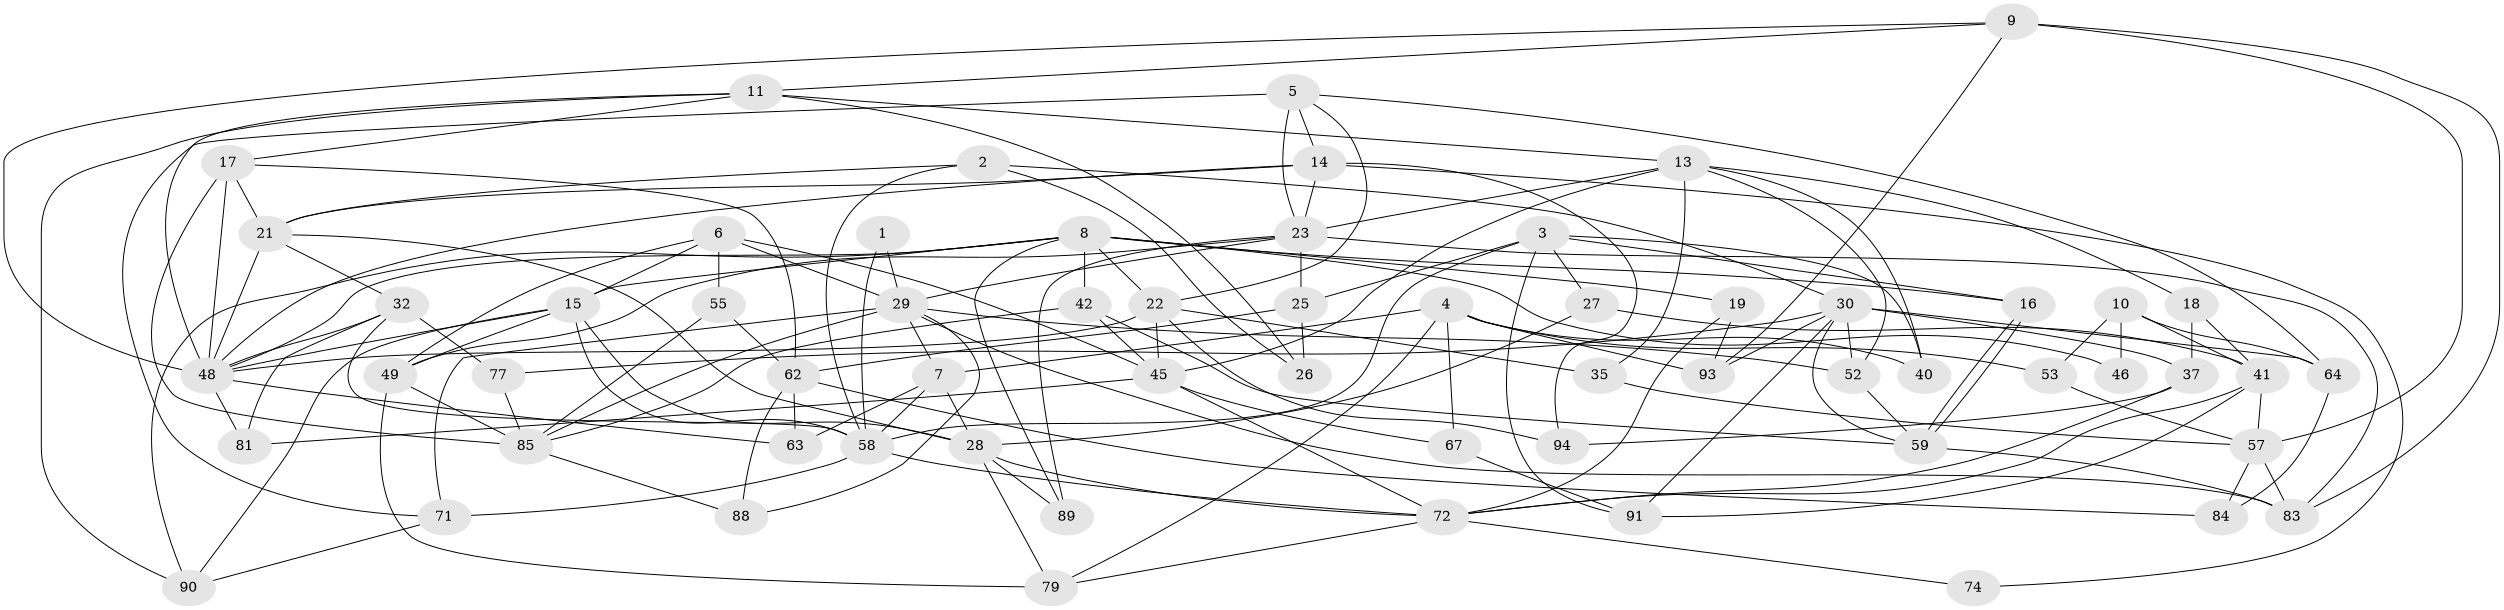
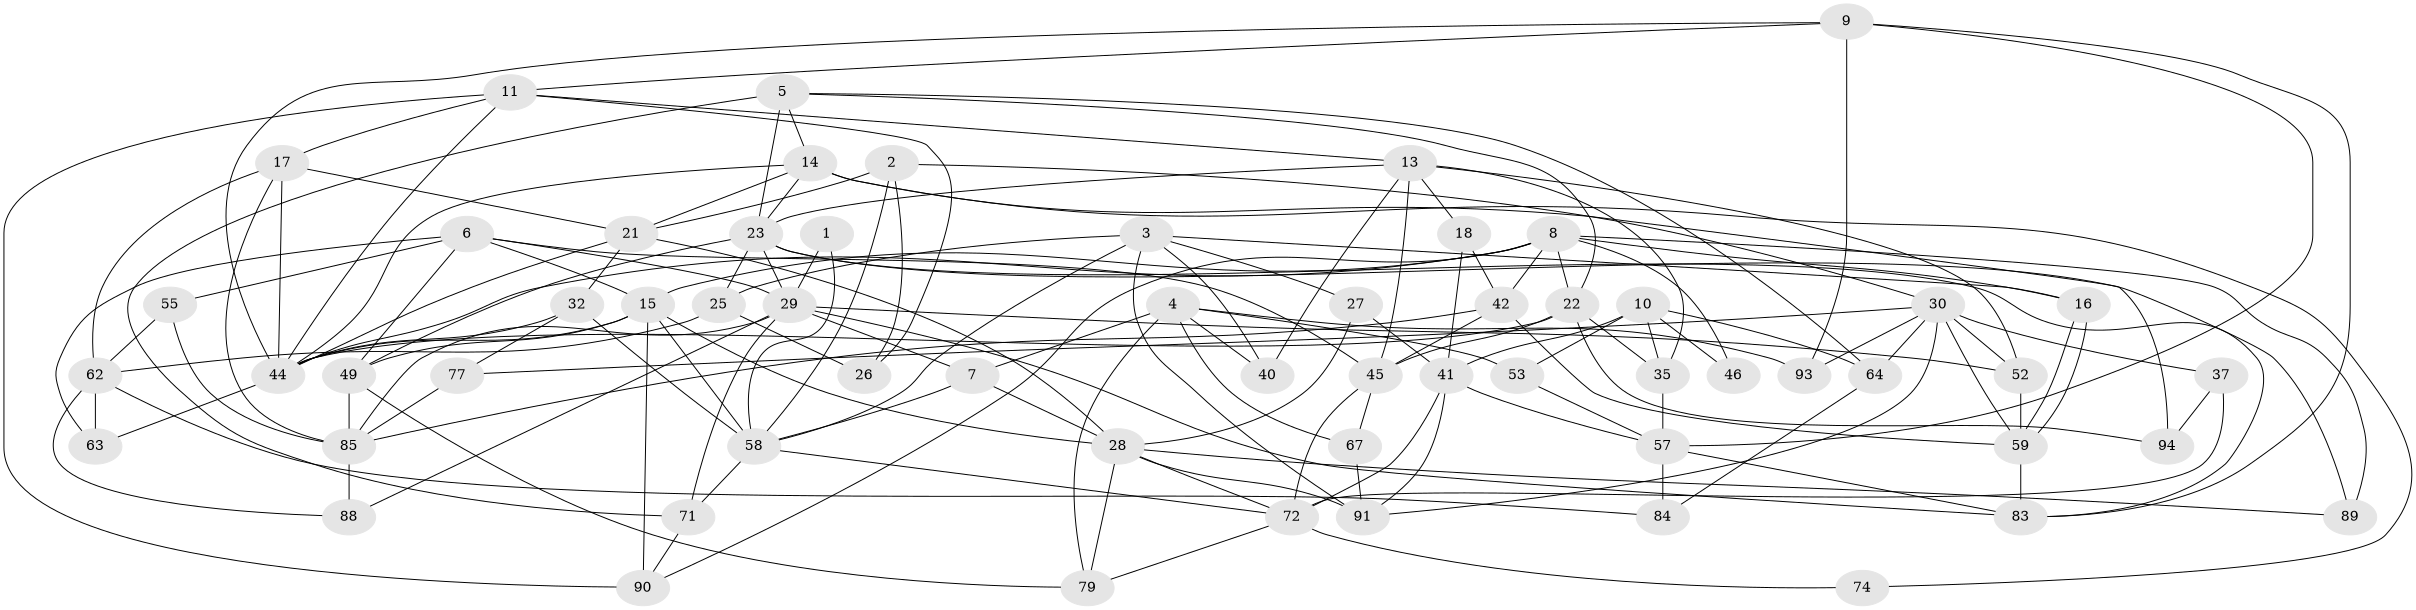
  graph {
    node [color=gray90 style=filled]
    29 [super="+35"]
    7
    71 [super="+75"]
    83
    52
    85 [super="+99"]
    88
    1
    58 [super="+100"]
    72 [super="+89"]
    2 [super="+87"]
    21 [super="+60"]
    26
    30 [super="+56"]
    28 [super="+48"]
-   44 [super="+70" label=48]
+   44 [super="+70"]
    32 [super="+96"]
    91
    93
    64
    59 [super="+98"]
    37 [super="+65"]
    77
    3 [super="+61"]
    16
    25
    27
    40
    62 [super="+97"]
    41 [super="+47"]
    4 [super="+43"]
    53 [super="+68"]
    67
    79
    57 [super="+92"]
    5 [super="+51"]
    n37 [label=22 super="+33"]
    14 [super="+20"]
    23 [super="+38"]
    45 [super="+76"]
    n41 [label=35]
    94
    74
    49 [super="+78"]
    n45 [label=89]
    84
    90
    6 [super="+82"]
    15 [super="+24"]
    55 [super="+80"]
    63
-   81
    8 [super="+31"]
-   19
    42 [super="+73"]
    46
    9 [super="+39"]
    11 [super="+86"]
    13 [super="+50"]
    17 [super="+54"]
    10 [super="+22"]
    18 [super="+66"]
    29 -- 7
    29 -- 71
    29 -- 83
    29 -- 52
    29 -- 85
    29 -- 88
    7 -- 58
    7 -- 28
    71 -- 90
    52 -- 59
    85 -- 88
    1 -- 29
    1 -- 58
    58 -- 71
    58 -- 72
    72 -- 79
    72 -- 74
    2 -- 58
    2 -- 21
    2 -- 26
    2 -- 30
    21 -- 28
    21 -- 44
    21 -- 32
    30 -- 52
    30 -- 91
    30 -- 93
    30 -- 64
    30 -- 59
    30 -- 37
    30 -- 77
    28 -- 72
+   28 -- 91
    28 -- 79
    28 -- n45
    44 -- 63
-   44 -- 81
    32 -- 58
    32 -- 44
    32 -- 77
-   32 -- 81
    64 -- 84
    59 -- 83
    37 -- 72
    37 -- 94
    77 -- 85
    3 -- 58
    3 -- 91
    3 -- 16
    3 -- 25
    3 -- 27
    3 -- 40
    16 -- 59
    16 -- 59
    25 -- 26
    25 -- 62
    27 -- 28
    27 -- 41
    62 -- 88
    62 -- 84
    62 -- 63
    41 -- 72
    41 -- 91
    41 -- 57
    4 -- 7
    4 -- 93 [weight=2]
    4 -- 40
    4 -- 53
    4 -- 67
    4 -- 79
    53 -- 57
    67 -- 91
    57 -- 83
    57 -- 84
    5 -- 71
    5 -- 64
    5 -- n37
    5 -- 14
    5 -- 23 [weight=2]
    n37 -- 44 [weight=2]
    n37 -- 45
    n37 -- n41
    n37 -- 94
    14 -- 21
    14 -- 44
    14 -- 23
    14 -- 94
    14 -- 74
    23 -- 29 [weight=2]
    23 -- 83
    23 -- 25
    23 -- 49
    23 -- n45
    45 -- 72
    45 -- 67
-   45 -- 81
    n41 -- 57
    49 -- 85
    49 -- 79
    6 -- 29
    6 -- 45
    6 -- 49
    6 -- 15
    6 -- 55
-   7 -- 63
+   6 -- 63
    15 -- 58
    15 -- 28
    15 -- 44
    15 -- 49
    15 -- 90
    55 -- 85
    55 -- 62
    8 -- 44
    8 -- 16
    8 -- n37
    8 -- n45
    8 -- 90
    8 -- 15
-   8 -- 19
    8 -- 42
    8 -- 46
-   19 -- 72
-   19 -- 93
    42 -- 85
    42 -- 59
    42 -- 45
    9 -- 83
    9 -- 44
    9 -- 93
    9 -- 57
    9 -- 11
    11 -- 26
    11 -- 44
    11 -- 90
    11 -- 13
    11 -- 17
    13 -- 52
    13 -- 40
    13 -- 23
    13 -- 45
    13 -- n41
    13 -- 18
    17 -- 85 [weight=2]
    17 -- 21
    17 -- 44
    17 -- 62
    10 -- 64
    10 -- 41
    10 -- 53
+   10 -- n41
    10 -- 46
    18 -- 41
-   18 -- 37
+   18 -- 42
  }
